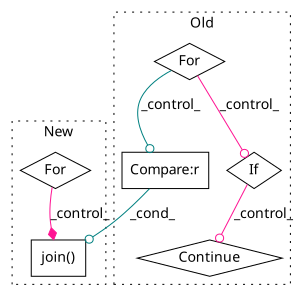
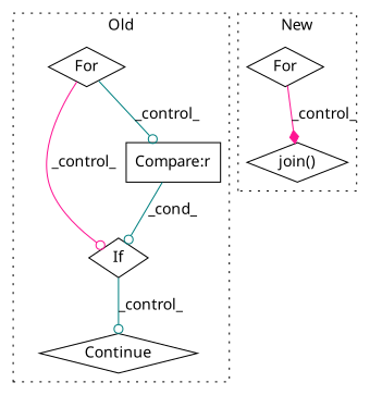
  digraph {
    fontname="Noto Sans"
    node [a=107 fontname="Noto Sans" l=8 shape=diamond]
    edge [arrowhead=odot color=teal fontname="Noto Sans"]
    n1 [a=43 label=Continue s=617]
    n2 [a=96 l=3 label=If s=582]
    n3 [a=40 l=18 label="Compare:r" s=585 shape=box]
    n4 [l="4,10" label=For s="545,572"]
-   n5 [a=75 label="join()" s=917 shape=box]
+   n5 [a=75 label="join()" s=917]
    n6 [l="4,10" label=For s="891,907"]
    subgraph cluster_1 {
      label=Old
      style=dotted
      n1
      n2
      n3
      n4
    }
    subgraph cluster_2 {
      label=New
      style=dotted
      n5
      n6
    }
-   n2 -> n1 [color=deeppink label=_control_]
-   n3 -> n5 [label=_cond_]
+   n2 -> n1 [label=_control_]
+   n3 -> n2 [label=_cond_]
    n4 -> n2 [color=deeppink label=_control_]
    n4 -> n3 [label=_control_]
    n6 -> n5 [arrowhead=diamond color=deeppink label=_control_]
  }
